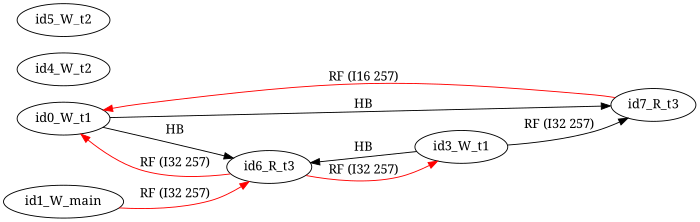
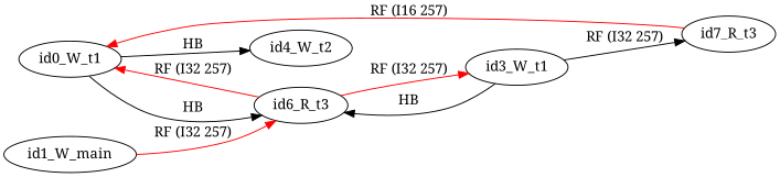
  digraph {
    fontname="Noto Serif"
    rankdir=LR
    splines=true
    node [fontname="Noto Serif"]
    edge [color=black fontname="Noto Serif"]
    n1 [label=id0_W_t1]
    id6_R_t3
    id3_W_t1
    id1_W_main
    id7_R_t3
    id4_W_t2
-   id5_W_t2
    n1 -> id6_R_t3 [label=HB]
-   n1 -> id7_R_t3 [label=HB]
+   n1 -> id4_W_t2 [label=HB]
    id6_R_t3 -> n1 [color=red label="RF (I32 257)"]
    id6_R_t3 -> id3_W_t1 [color=red label="RF (I32 257)"]
    id3_W_t1 -> id6_R_t3 [label=HB]
    id3_W_t1 -> id7_R_t3 [label="RF (I32 257)"]
    id1_W_main -> id6_R_t3 [color=red label="RF (I32 257)"]
    id7_R_t3 -> n1 [color=red label="RF (I16 257)"]
  }
